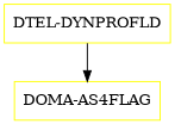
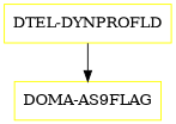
  digraph {
    node [color=yellow shape=box]
    "DTEL-DYNPROFLD"
-   "DOMA-AS4FLAG"
+   "DOMA-AS4FLAG" [label="DOMA-AS9FLAG"]
    "DTEL-DYNPROFLD" -> "DOMA-AS4FLAG"
  }
